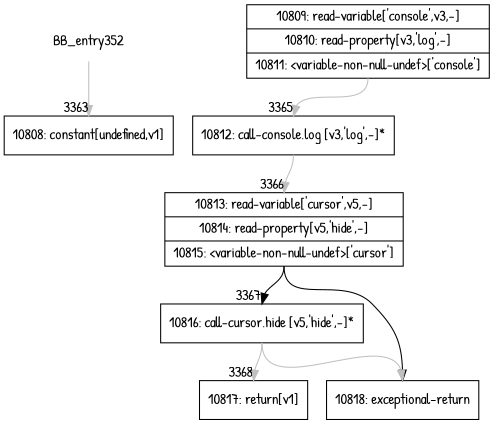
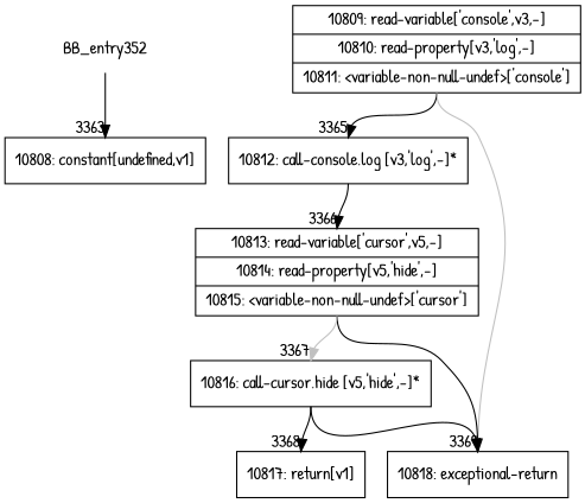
  digraph {
    fontname="Patrick Hand"
    rankdir=TD
    node [fontname="Patrick Hand" shape=record]
    edge [fontname="Patrick Hand" headport=n tailport=s]
    n1 [label=BB_entry352 shape=none]
    n2 [label="{10808: constant[undefined,v1]}"]
    n3 [label="{10809: read-variable['console',v3,-]|10810: read-property[v3,'log',-]|10811: \<variable-non-null-undef\>['console']}"]
    n4 [label="{10812: call-console.log [v3,'log',-]*}"]
    n5 [label="{10818: exceptional-return}"]
    n6 [label="{10813: read-variable['cursor',v5,-]|10814: read-property[v5,'hide',-]|10815: \<variable-non-null-undef\>['cursor']}"]
    n7 [label="{10816: call-cursor.hide [v5,'hide',-]*}"]
    n8 [label="{10817: return[v1]}"]
-   n1 -> n2 [headlabel="    3363" color=gray]
-   n3 -> n4 [headlabel="      3365" color=gray]
-   n4 -> n6 [headlabel="      3366" color=gray]
+   n1 -> n2 [headlabel="    3363"]
+   n3 -> n4 [headlabel="      3365"]
+   n3 -> n5 [color=gray headlabel="      3369"]
+   n4 -> n6 [headlabel="      3366"]
    n6 -> n5 [color=black]
-   n6 -> n7 [headlabel="      3367"]
-   n7 -> n5 [color=gray]
-   n7 -> n8 [headlabel="      3368" color=gray]
+   n6 -> n7 [headlabel="      3367" color=gray]
+   n7 -> n5 [color=black]
+   n7 -> n8 [headlabel="      3368"]
  }
